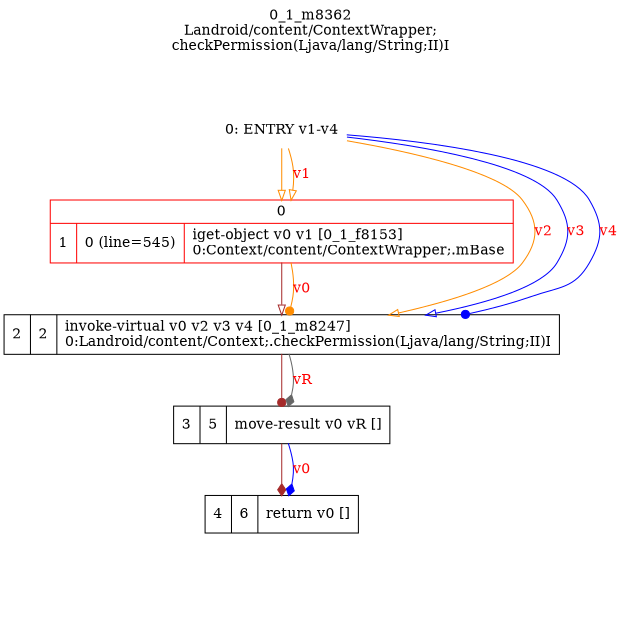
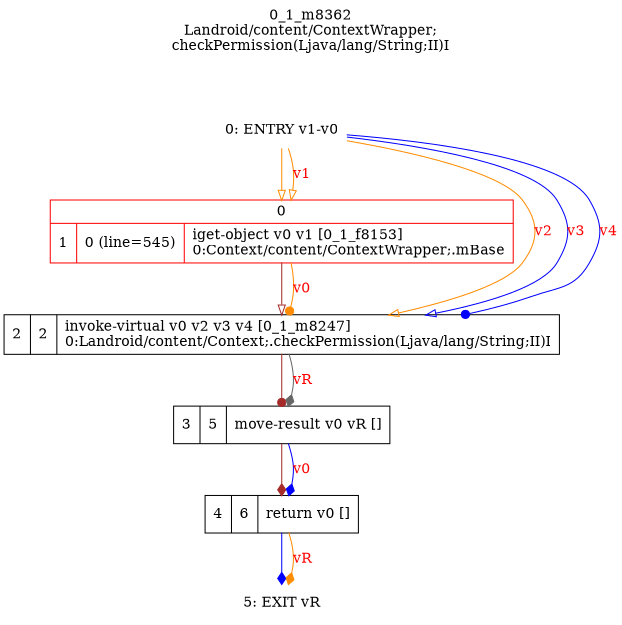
  digraph {
    label="0_1_m8362\nLandroid/content/ContextWrapper;\ncheckPermission(Ljava/lang/String;II)I"
    labelloc=t
    rankdir=UD
    node [shape=record]
    edge [arrowhead=onormal color=darkorange fontcolor=red]
-   n1 [label="0: ENTRY v1-v4" shape=plaintext]
+   n1 [label="0: ENTRY v1-v0" shape=plaintext]
    n2 [color=red label="{0|{1|0 (line=545)|iget-object v0 v1 [0_1_f8153]\l0:Context/content/ContextWrapper;.mBase\l}}"]
    n3 [label="2|2|invoke-virtual v0 v2 v3 v4 [0_1_m8247]\l0:Landroid/content/Context;.checkPermission(Ljava/lang/String;II)I\l"]
    n4 [label="3|5|move-result v0 vR []\l"]
    n5 [label="4|6|return v0 []\l"]
+   n6 [label="5: EXIT vR" shape=plaintext]
    n1 -> n2 [fontcolor=blue weight=100]
    n1 -> n2 [label=v1]
    n1 -> n3 [label=v2]
    n1 -> n3 [color=blue label=v3]
    n1 -> n3 [arrowhead=dot color=blue label=v4]
    n2 -> n3 [color=brown fontcolor=blue weight=100]
    n2 -> n3 [arrowhead=dot label=v0]
    n3 -> n4 [arrowhead=dot color=brown fontcolor=blue weight=100]
    n3 -> n4 [arrowhead=diamond color=gray40 label=vR]
    n4 -> n5 [arrowhead=diamond color=brown fontcolor=blue weight=100]
    n4 -> n5 [arrowhead=diamond color=blue label=v0]
+   n5 -> n6 [arrowhead=diamond color=blue fontcolor=blue weight=100]
+   n5 -> n6 [arrowhead=diamond label=vR]
  }
